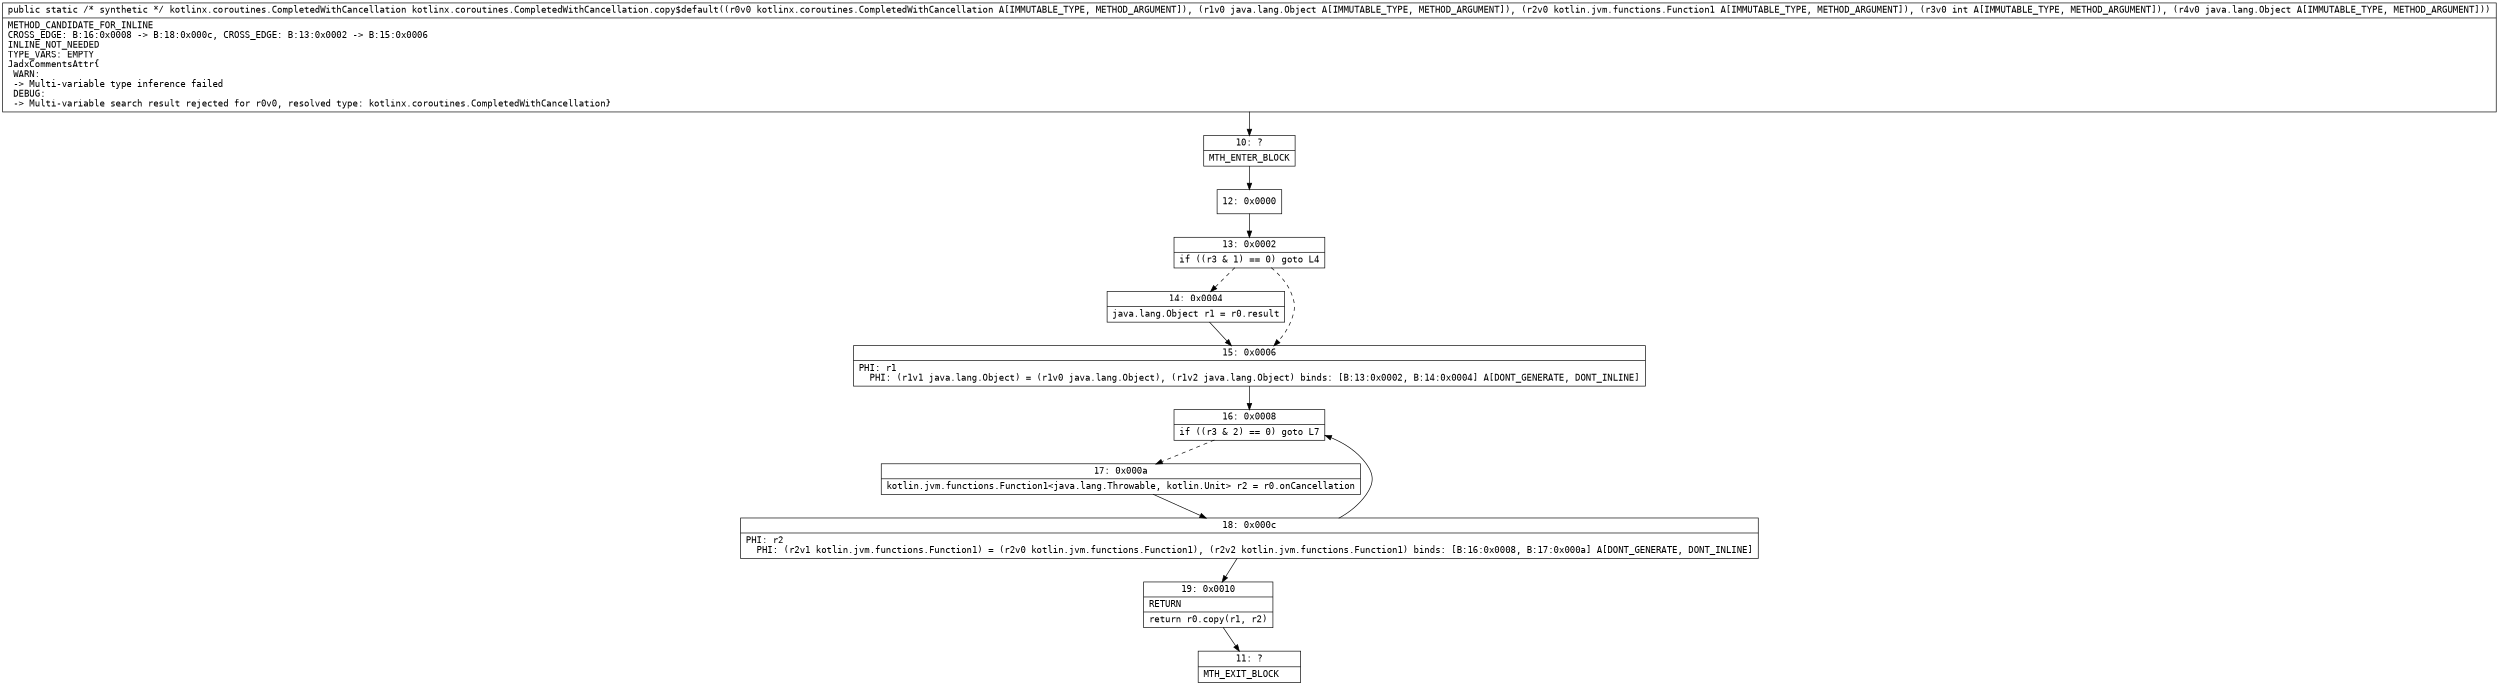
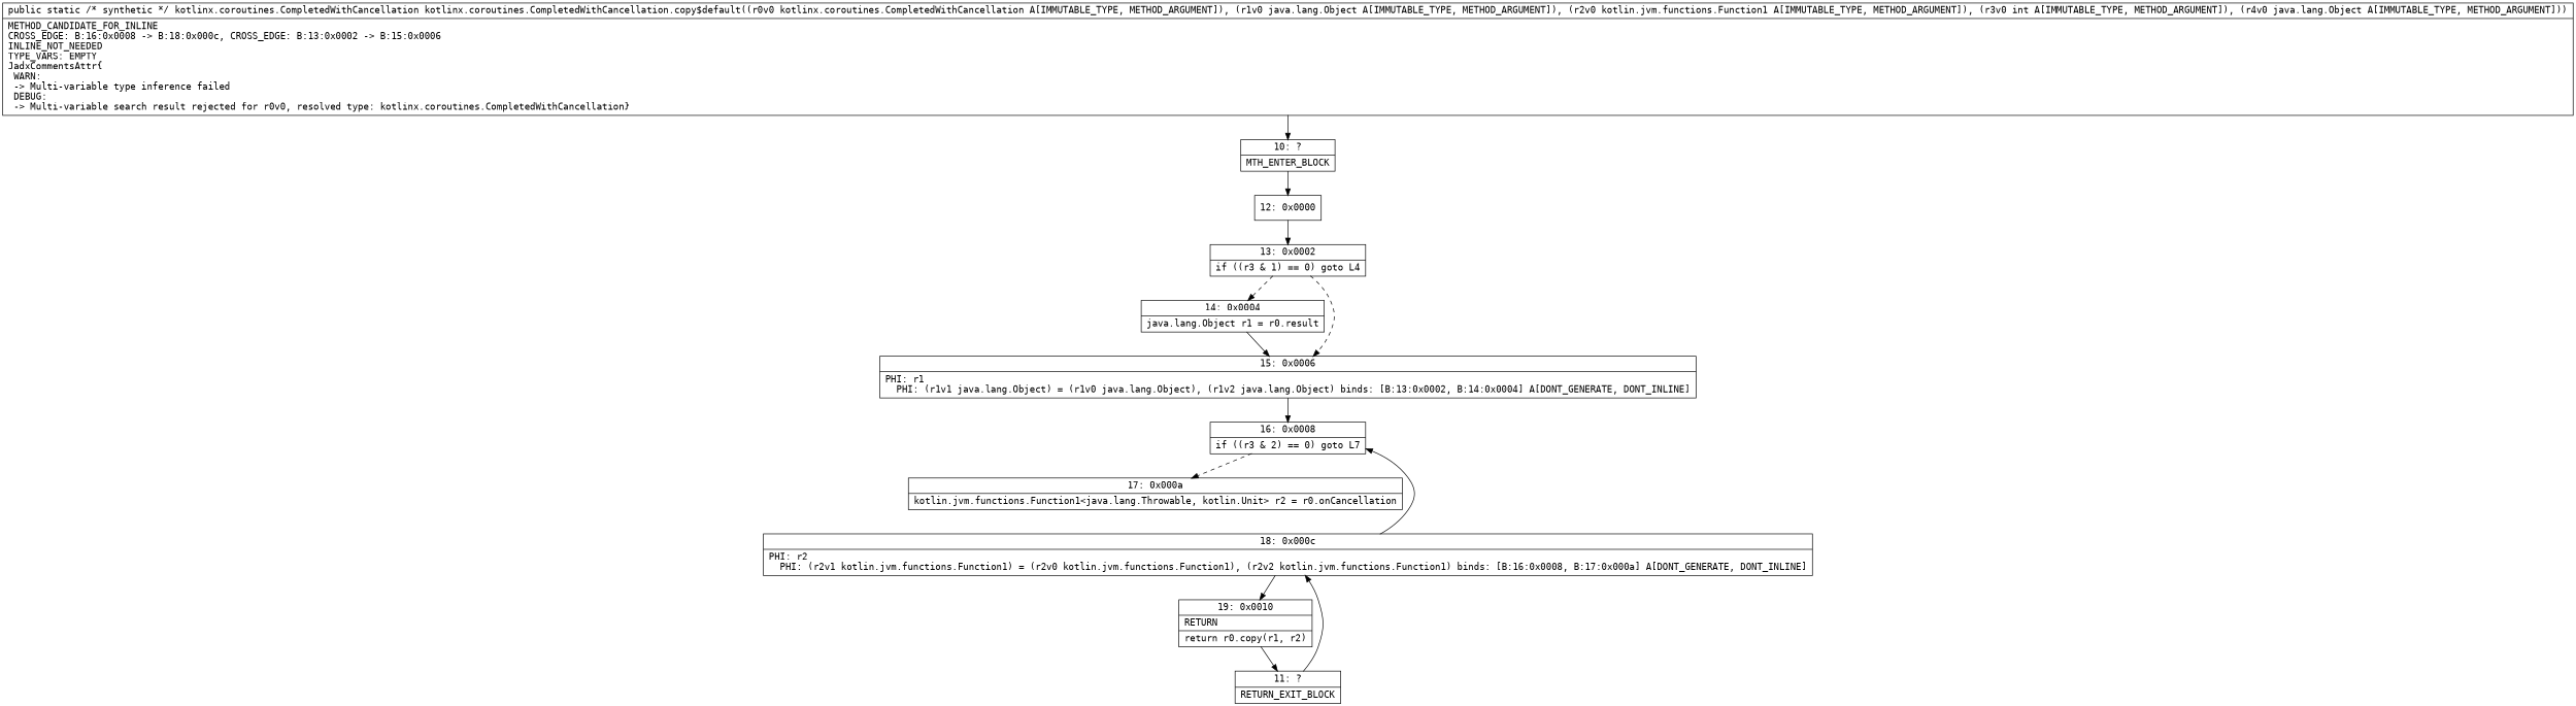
  digraph {
    fontname="DejaVu Sans Mono"
    node [fontname="DejaVu Sans Mono" shape=record]
    edge [fontname="DejaVu Sans Mono"]
    n1 [label="{10\:\ ?|MTH_ENTER_BLOCK\l}"]
    n2 [label="{12\:\ 0x0000}"]
    n3 [label="{13\:\ 0x0002|if ((r3 & 1) == 0) goto L4\l}"]
    n4 [label="{14\:\ 0x0004|java.lang.Object r1 = r0.result\l}"]
    n5 [label="{15\:\ 0x0006|PHI: r1 \l  PHI: (r1v1 java.lang.Object) = (r1v0 java.lang.Object), (r1v2 java.lang.Object) binds: [B:13:0x0002, B:14:0x0004] A[DONT_GENERATE, DONT_INLINE]\l}"]
    n6 [label="{16\:\ 0x0008|if ((r3 & 2) == 0) goto L7\l}"]
    n7 [label="{17\:\ 0x000a|kotlin.jvm.functions.Function1\<java.lang.Throwable, kotlin.Unit\> r2 = r0.onCancellation\l}"]
    n8 [label="{18\:\ 0x000c|PHI: r2 \l  PHI: (r2v1 kotlin.jvm.functions.Function1) = (r2v0 kotlin.jvm.functions.Function1), (r2v2 kotlin.jvm.functions.Function1) binds: [B:16:0x0008, B:17:0x000a] A[DONT_GENERATE, DONT_INLINE]\l}"]
    n9 [label="{19\:\ 0x0010|RETURN\l|return r0.copy(r1, r2)\l}"]
-   n10 [label="{11\:\ ?|MTH_EXIT_BLOCK\l}"]
+   n10 [label="{11\:\ ?|RETURN_EXIT_BLOCK\l}"]
    n11 [label="{public static \/* synthetic *\/ kotlinx.coroutines.CompletedWithCancellation kotlinx.coroutines.CompletedWithCancellation.copy$default((r0v0 kotlinx.coroutines.CompletedWithCancellation A[IMMUTABLE_TYPE, METHOD_ARGUMENT]), (r1v0 java.lang.Object A[IMMUTABLE_TYPE, METHOD_ARGUMENT]), (r2v0 kotlin.jvm.functions.Function1 A[IMMUTABLE_TYPE, METHOD_ARGUMENT]), (r3v0 int A[IMMUTABLE_TYPE, METHOD_ARGUMENT]), (r4v0 java.lang.Object A[IMMUTABLE_TYPE, METHOD_ARGUMENT]))  | METHOD_CANDIDATE_FOR_INLINE\lCROSS_EDGE: B:16:0x0008 \-\> B:18:0x000c, CROSS_EDGE: B:13:0x0002 \-\> B:15:0x0006\lINLINE_NOT_NEEDED\lTYPE_VARS: EMPTY\lJadxCommentsAttr\{\l WARN: \l \-\> Multi\-variable type inference failed\l DEBUG: \l \-\> Multi\-variable search result rejected for r0v0, resolved type: kotlinx.coroutines.CompletedWithCancellation\}\l}"]
    n1 -> n2
    n2 -> n3
    n3 -> n4 [style=dashed]
    n3 -> n5 [style=dashed]
    n4 -> n5
    n5 -> n6
    n6 -> n7 [style=dashed]
-   n7 -> n8
+   n10 -> n8
    n8 -> n6
    n8 -> n9
    n9 -> n10
    n11 -> n1
  }
